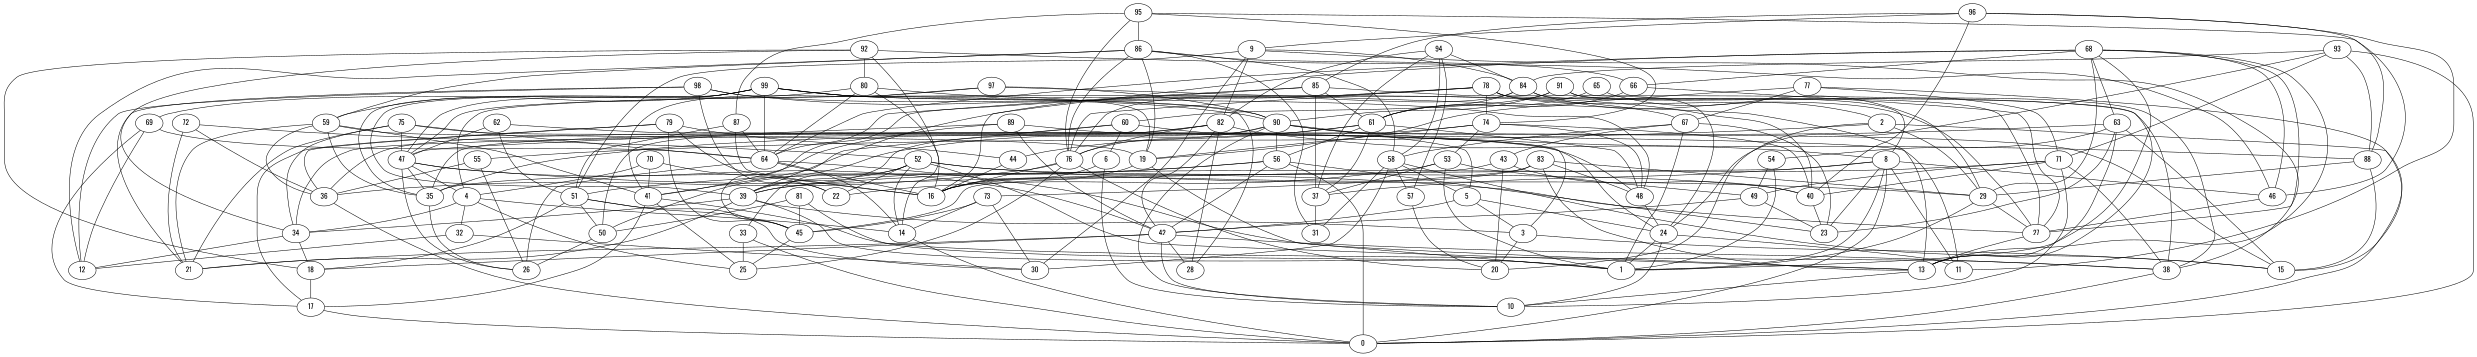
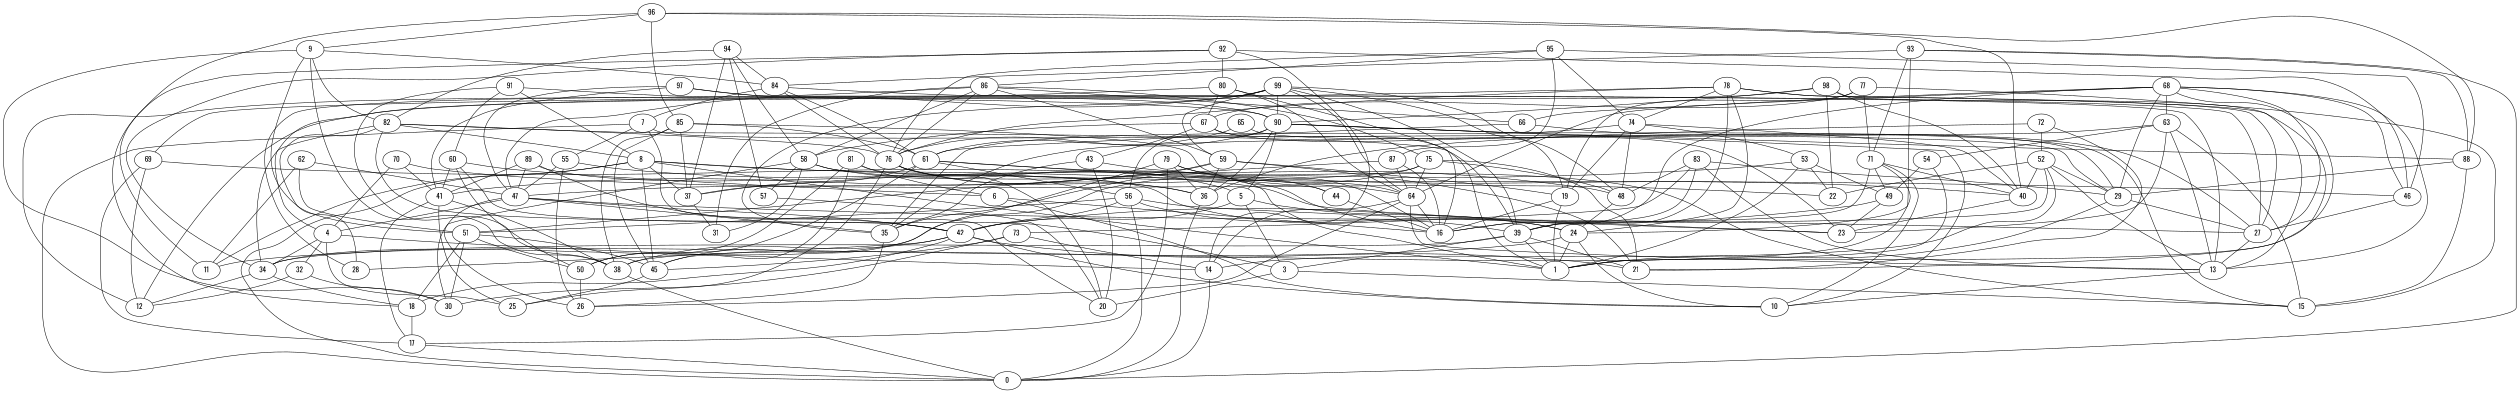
  digraph {
    fontname=Oswald
    node [fontname=Oswald]
    edge [color=black dir=none fontname=Oswald]
    79
    44
    17
    45
    36
    16
    56
    39
    42
    51
    23
    0
    21
    34
    3
    1
    92
    46
    80
    14
    18
    27
    24
    10
    11
    98
    40
    22
    90
    12
    74
    53
    19
    35
    48
    49
    37
    77
    71
    67
    15
    38
    43
    58
    28
    91
    8
    60
    78
    76
    13
    4
    89
    41
    47
    25
    5
    20
    83
    29
    73
    87
    64
    26
    52
-   33
    97
    88
    62
    30
    50
    55
    68
    63
    66
    54
    69
    31
    75
    82
    99
    59
    96
    9
    85
    84
    94
    57
    93
    86
    61
    70
    95
    81
    6
    65
-   7 [label=2]
+   7
    32
    72
    subgraph sub_1 {
      79
      44
      17
      45
      36
      16
      56
      39
      42
      51
      23
      0
      21
      34
      3
      1
      92
      46
      80
      14
      18
      27
      24
      10
      11
      98
      40
      22
      90
      12
      74
      53
      19
      35
      48
      49
      37
      77
      71
      67
      15
      38
      43
      58
      28
      91
      8
      60
      78
      76
      13
      4
      89
      41
      47
      25
      5
      20
      83
      29
      73
      87
      64
      26
      52
-     33
      97
      88
      62
      30
      50
      55
      68
      63
      66
      54
      69
      31
      75
      82
      99
      59
      96
      9
      85
      84
      94
      57
      93
      86
      61
      70
      95
      81
      6
      65
      7
      32
      72
    }
    79 -> 44
    79 -> 17
    79 -> 45
    79 -> 36
    79 -> 16
    44 -> 16
    17 -> 0
    45 -> 25
    36 -> 0
    56 -> 39
    56 -> 42
    56 -> 51
    56 -> 23
    56 -> 0
    39 -> 21
    39 -> 34
    39 -> 3
    39 -> 1
    42 -> 21
    42 -> 18
    42 -> 10
    42 -> 38
    42 -> 28
    51 -> 45
    51 -> 18
    51 -> 30
    51 -> 50
    34 -> 18
    34 -> 12
    3 -> 15
    3 -> 20
    92 -> 34
    92 -> 46
    92 -> 80
    92 -> 14
    92 -> 18
    46 -> 27
    80 -> 16
    80 -> 67
    80 -> 64
    80 -> 69
    14 -> 0
    18 -> 17
    27 -> 13
    24 -> 1
    24 -> 10
    24 -> 11
    98 -> 21
    98 -> 40
    98 -> 22
    98 -> 90
    98 -> 12
    40 -> 23
    90 -> 36
    90 -> 56
    90 -> 10
    90 -> 15
    90 -> 76
    90 -> 5
    90 -> 88
    74 -> 40
    74 -> 53
    74 -> 19
    74 -> 35
    74 -> 48
    53 -> 1
    53 -> 22
    53 -> 49
    53 -> 37
    19 -> 16
    19 -> 1
    35 -> 26
    48 -> 24
    49 -> 42
    49 -> 23
    37 -> 31
    77 -> 19
    77 -> 71
    77 -> 67
    77 -> 15
    71 -> 39
    71 -> 10
    71 -> 40
    71 -> 49
    71 -> 38
    67 -> 23
    67 -> 1
    67 -> 43
    67 -> 58
    38 -> 0
    43 -> 40
    43 -> 35
    43 -> 20
    58 -> 15
    58 -> 5
    58 -> 30
    58 -> 31
    58 -> 57
    91 -> 90
    91 -> 38
    91 -> 8
    91 -> 60
    8 -> 45
    8 -> 23
    8 -> 0
    8 -> 1
    8 -> 46
    8 -> 11
    8 -> 37
    60 -> 3
    60 -> 41
    60 -> 50
    60 -> 6
    78 -> 39
    78 -> 27
    78 -> 24
    78 -> 74
    78 -> 76
    78 -> 13
    78 -> 4
    76 -> 36
    76 -> 16
    76 -> 25
    76 -> 20
    13 -> 10
    4 -> 34
    4 -> 14
    4 -> 25
    4 -> 32
    89 -> 42
    89 -> 24
    89 -> 41
    89 -> 47
    41 -> 17
    41 -> 38
    41 -> 25
    47 -> 42
    47 -> 27
    47 -> 35
    47 -> 4
    47 -> 26
    5 -> 42
    5 -> 3
    5 -> 24
    83 -> 16
    83 -> 48
    83 -> 13
    83 -> 29
    83 -> 73
    29 -> 1
    29 -> 27
    73 -> 45
    73 -> 14
    73 -> 30
    87 -> 16
    87 -> 51
    87 -> 64
    64 -> 16
    64 -> 14
    64 -> 13
    64 -> 26
    52 -> 39
    52 -> 14
    52 -> 40
    52 -> 22
    52 -> 13
    52 -> 29
-   52 -> 33
-   33 -> 0
-   33 -> 25
    97 -> 90
    97 -> 13
    97 -> 41
    97 -> 47
    88 -> 15
    88 -> 29
    62 -> 51
    62 -> 11
    62 -> 47
    50 -> 26
    55 -> 36
+   55 -> 47
    55 -> 26
    68 -> 16
    68 -> 1
    68 -> 46
    68 -> 27
    68 -> 13
    68 -> 29
    68 -> 64
    68 -> 63
    68 -> 66
    63 -> 23
    63 -> 35
    63 -> 15
    63 -> 13
    63 -> 54
    66 -> 27
    66 -> 61
    54 -> 1
    54 -> 49
    69 -> 17
    69 -> 12
    69 -> 64
    75 -> 21
    75 -> 34
    75 -> 48
    75 -> 47
    75 -> 64
    82 -> 39
    82 -> 42
    82 -> 34
    82 -> 28
    82 -> 8
    82 -> 76
    99 -> 39
    99 -> 90
    99 -> 19
    99 -> 35
    99 -> 48
    99 -> 28
    99 -> 47
    99 -> 64
    99 -> 59
    59 -> 36
    59 -> 21
    59 -> 19
    59 -> 35
    59 -> 41
    96 -> 11
    96 -> 40
    96 -> 88
    96 -> 9
    96 -> 85
    9 -> 51
    9 -> 38
    9 -> 30
    9 -> 82
    9 -> 84
    85 -> 45
    85 -> 37
    85 -> 38
    85 -> 64
    85 -> 61
    84 -> 27
    84 -> 76
    84 -> 61
    84 -> 7
    94 -> 37
    94 -> 58
    94 -> 82
    94 -> 84
    94 -> 57
    57 -> 20
    93 -> 0
    93 -> 24
    93 -> 71
    93 -> 88
    93 -> 84
    86 -> 12
    86 -> 58
    86 -> 76
    86 -> 66
    86 -> 31
-   86 -> 19
+   86 -> 75
    86 -> 59
    61 -> 44
    61 -> 56
    61 -> 48
    61 -> 37
    61 -> 50
    70 -> 22
    70 -> 4
    70 -> 41
    95 -> 46
    95 -> 74
    95 -> 76
    95 -> 87
    95 -> 86
    81 -> 45
    81 -> 1
    81 -> 50
+   81 -> 6
    6 -> 16
    6 -> 10
    65 -> 29
    65 -> 61
    7 -> 0
    7 -> 20
    7 -> 29
    7 -> 55
    32 -> 12
    32 -> 30
    72 -> 36
    72 -> 21
    72 -> 52
  }
